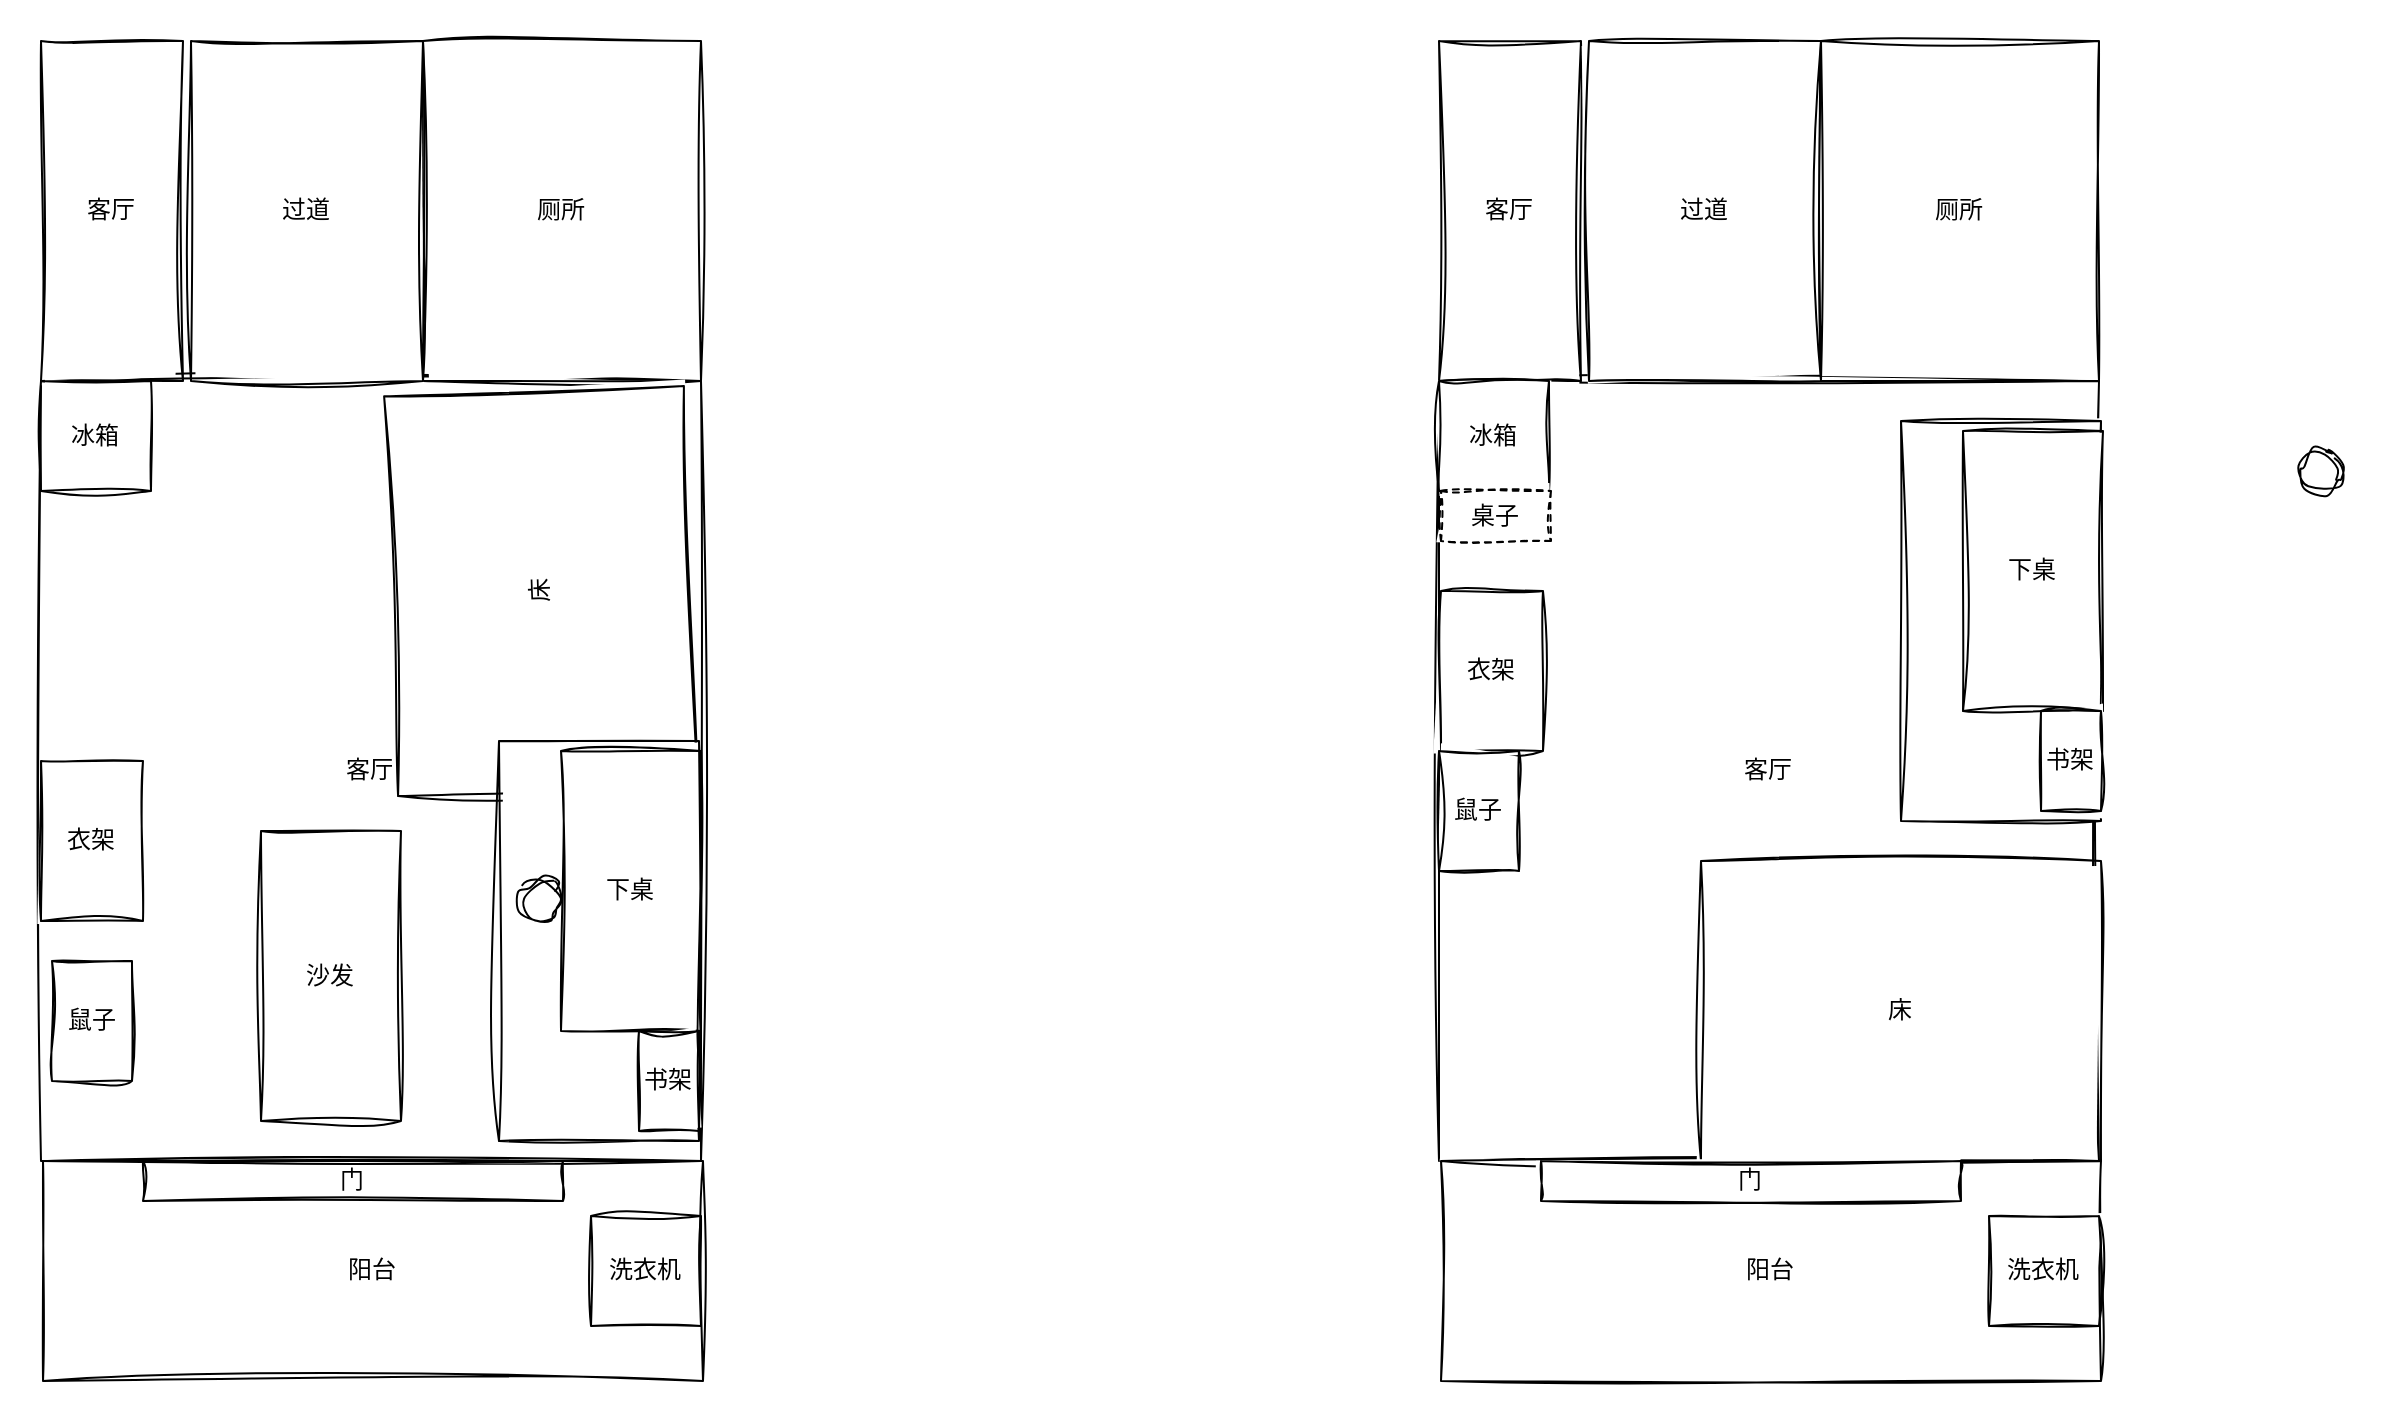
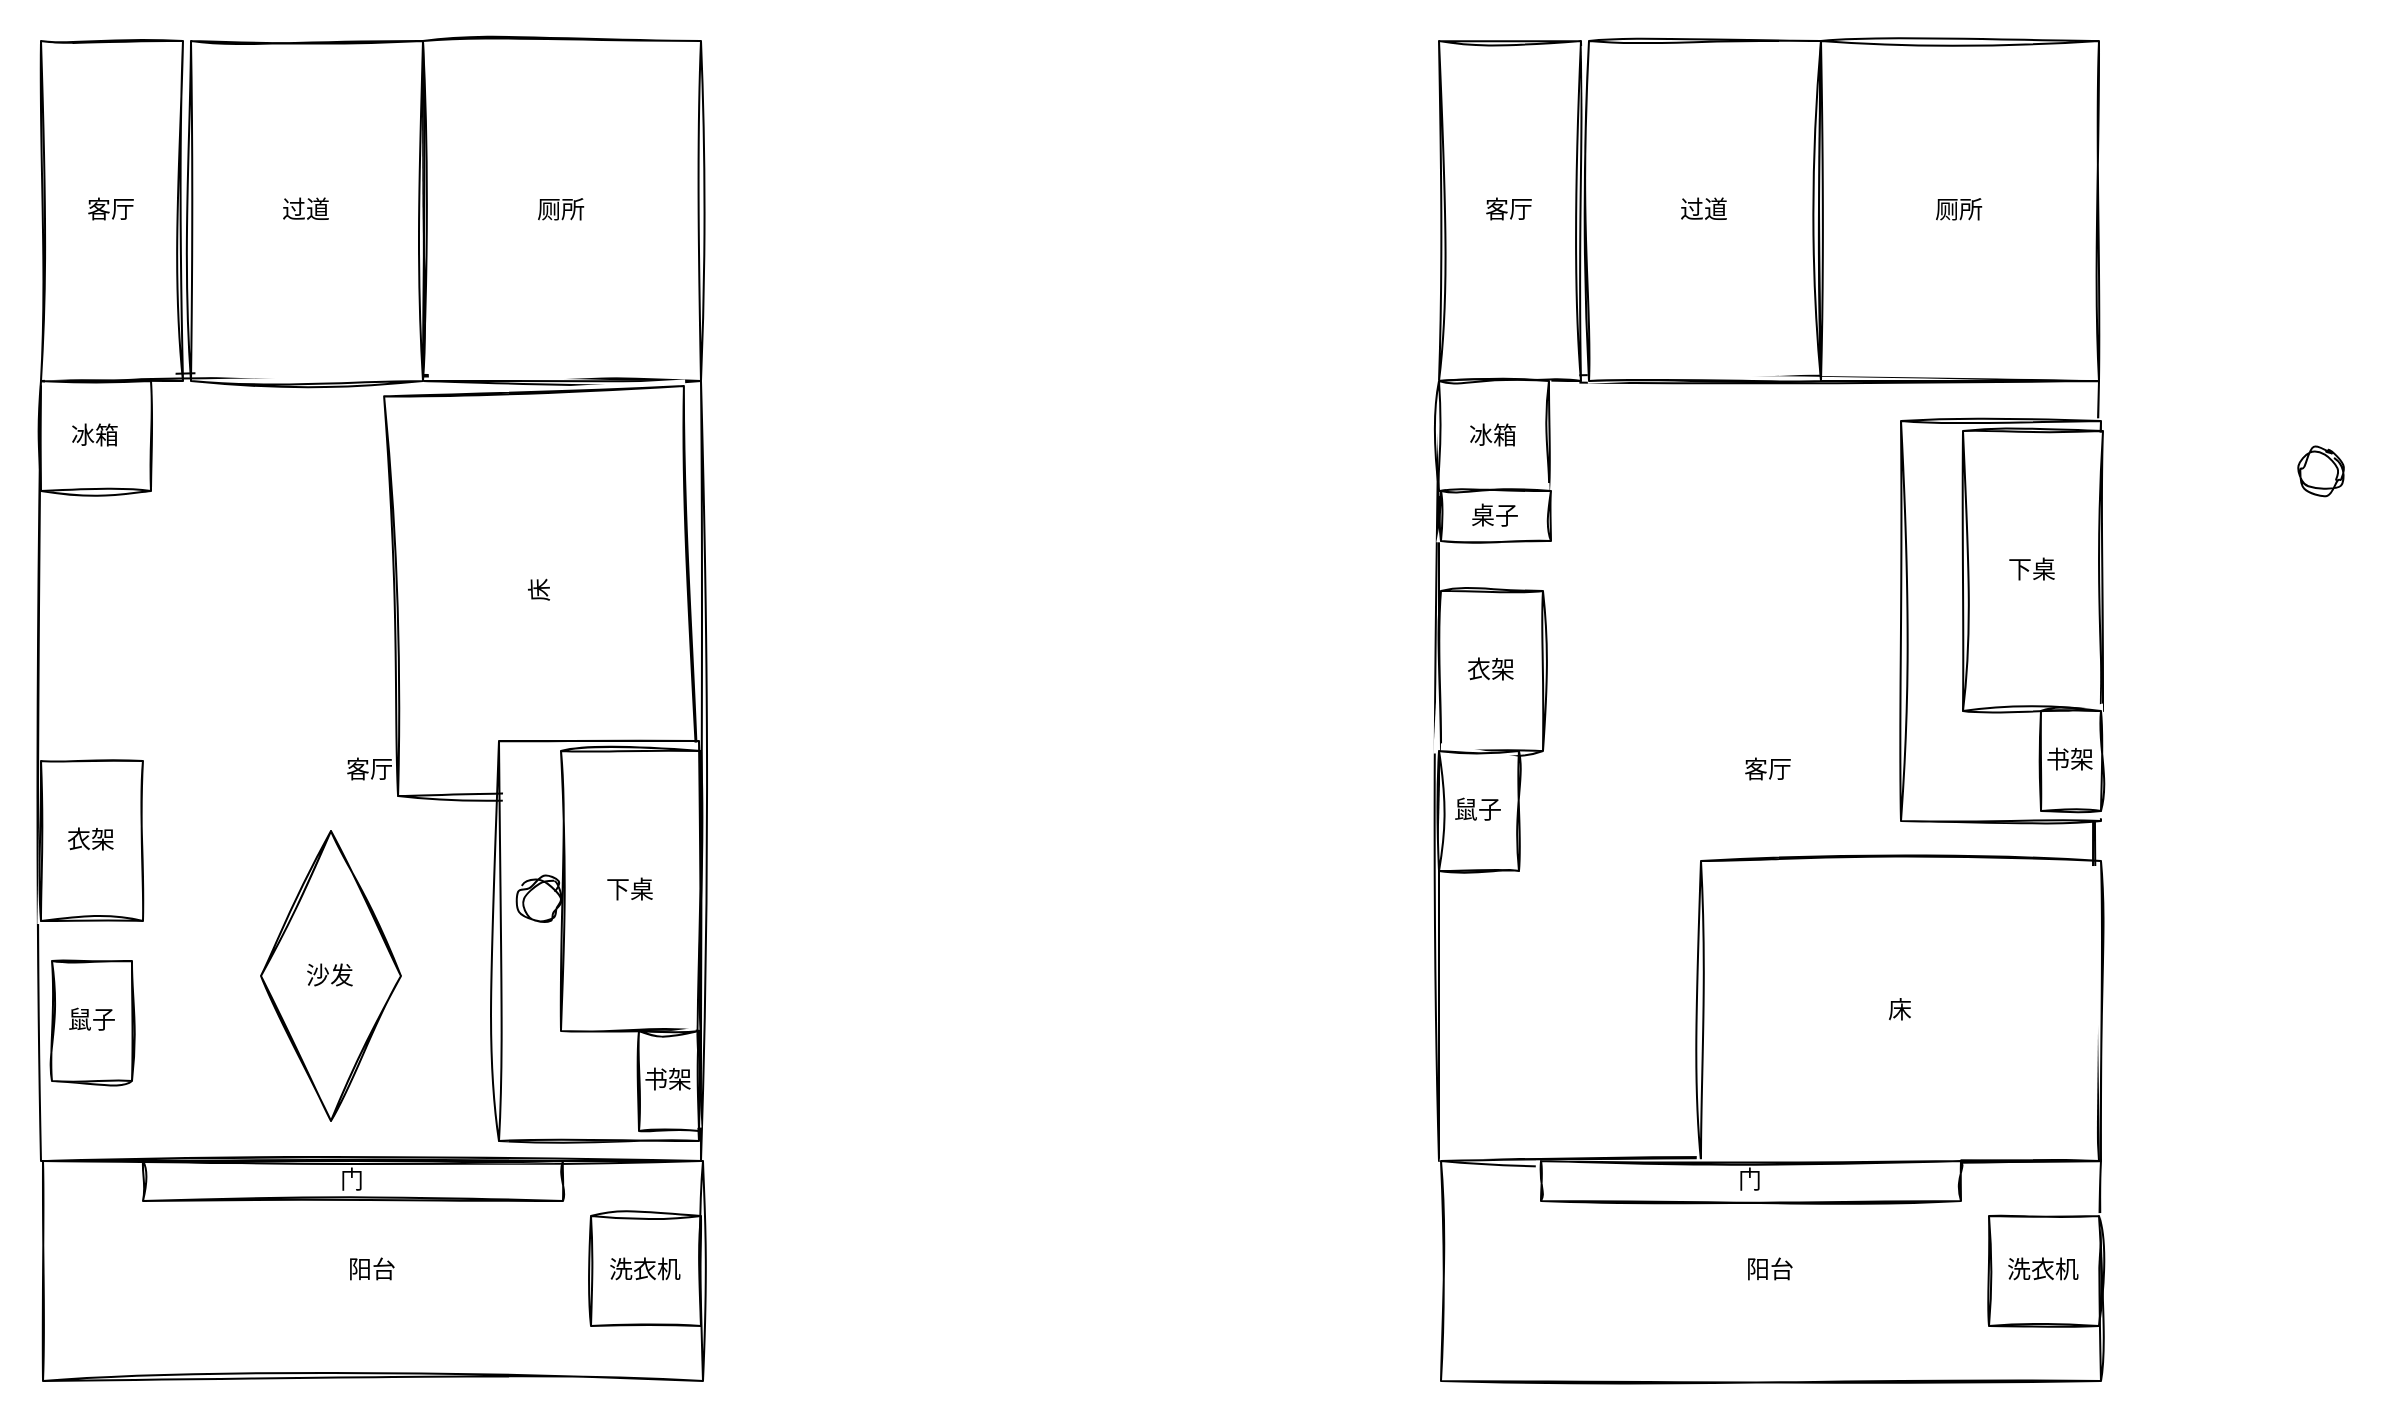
  <mxCell id="0" />
  <mxCell id="1" parent="0" />
  <mxCell id="2" value="客厅" style="rounded=0;whiteSpace=wrap;html=1;sketch=1;curveFitting=1;jiggle=2;" parent="1" vertex="1"><mxGeometry x="719" y="190" width="330" height="390" as="geometry" /></mxCell>
  <mxCell id="3" value="客厅" style="rounded=0;whiteSpace=wrap;html=1;sketch=1;curveFitting=1;jiggle=2;" parent="1" vertex="1"><mxGeometry x="719" y="20" width="71" height="170" as="geometry" /></mxCell>
  <mxCell id="4" value="厕所" style="rounded=0;whiteSpace=wrap;html=1;sketch=1;curveFitting=1;jiggle=2;" parent="1" vertex="1"><mxGeometry x="910" y="20" width="139" height="170" as="geometry" /></mxCell>
  <mxCell id="5" value="过道" style="rounded=0;whiteSpace=wrap;html=1;sketch=1;curveFitting=1;jiggle=2;" parent="1" vertex="1"><mxGeometry x="794" y="20" width="116" height="170" as="geometry" /></mxCell>
  <mxCell id="6" value="阳台" style="rounded=0;whiteSpace=wrap;html=1;sketch=1;curveFitting=1;jiggle=2;" parent="1" vertex="1"><mxGeometry x="720" y="580" width="330" height="110" as="geometry" /></mxCell>
  <mxCell id="7" value="床" style="rounded=0;whiteSpace=wrap;html=1;sketch=1;curveFitting=1;jiggle=2;" parent="1" vertex="1"><mxGeometry x="850" y="430" width="200" height="150" as="geometry" /></mxCell>
  <mxCell id="8" value="门" style="rounded=0;whiteSpace=wrap;html=1;sketch=1;curveFitting=1;jiggle=2;" parent="1" vertex="1"><mxGeometry x="770" y="580" width="210" height="20" as="geometry" /></mxCell>
  <mxCell id="9" value="衣架" style="rounded=0;whiteSpace=wrap;html=1;sketch=1;curveFitting=1;jiggle=2;" parent="1" vertex="1"><mxGeometry x="720" y="295" width="51" height="80" as="geometry" /></mxCell>
  <mxCell id="10" value="上床" style="rounded=0;whiteSpace=wrap;html=1;sketch=1;curveFitting=1;jiggle=2;verticalAlign=top;" parent="1" vertex="1"><mxGeometry x="950" y="210" width="100" height="200" as="geometry" /></mxCell>
  <mxCell id="11" value="" style="ellipse;whiteSpace=wrap;html=1;sketch=1;curveFitting=1;jiggle=2;" parent="1" vertex="1"><mxGeometry x="1150" y="225" width="20" height="20" as="geometry" /></mxCell>
  <mxCell id="12" value="" style="group" parent="1" vertex="1" connectable="0"><mxGeometry x="981" y="215" width="70" height="190" as="geometry" /></mxCell>
  <mxCell id="13" value="下桌" style="rounded=0;whiteSpace=wrap;html=1;sketch=1;curveFitting=1;jiggle=2;" parent="12" vertex="1"><mxGeometry width="70" height="140" as="geometry" /></mxCell>
  <mxCell id="14" value="书架" style="rounded=0;whiteSpace=wrap;html=1;sketch=1;curveFitting=1;jiggle=2;" parent="12" vertex="1"><mxGeometry x="39" y="140" width="30" height="50" as="geometry" /></mxCell>
  <mxCell id="15" value="冰箱" style="rounded=0;whiteSpace=wrap;html=1;sketch=1;curveFitting=1;jiggle=2;" parent="1" vertex="1"><mxGeometry x="719" y="190" width="55" height="55" as="geometry" /></mxCell>
  <mxCell id="16" value="鼠子" style="rounded=0;whiteSpace=wrap;html=1;sketch=1;curveFitting=1;jiggle=2;" parent="1" vertex="1"><mxGeometry x="719" y="375" width="40" height="60" as="geometry" /></mxCell>
  <mxCell id="17" value="洗衣机" style="rounded=0;whiteSpace=wrap;html=1;sketch=1;curveFitting=1;jiggle=2;" parent="1" vertex="1"><mxGeometry x="994" y="607.5" width="55" height="55" as="geometry" /></mxCell>
  <mxCell id="18" value="客厅" style="rounded=0;whiteSpace=wrap;html=1;sketch=1;curveFitting=1;jiggle=2;" vertex="1" parent="1"><mxGeometry x="20" y="190" width="330" height="390" as="geometry" /></mxCell>
  <mxCell id="19" value="客厅" style="rounded=0;whiteSpace=wrap;html=1;sketch=1;curveFitting=1;jiggle=2;" vertex="1" parent="1"><mxGeometry x="20" y="20" width="71" height="170" as="geometry" /></mxCell>
  <mxCell id="20" value="厕所" style="rounded=0;whiteSpace=wrap;html=1;sketch=1;curveFitting=1;jiggle=2;" vertex="1" parent="1"><mxGeometry x="211" y="20" width="139" height="170" as="geometry" /></mxCell>
  <mxCell id="21" value="过道" style="rounded=0;whiteSpace=wrap;html=1;sketch=1;curveFitting=1;jiggle=2;" vertex="1" parent="1"><mxGeometry x="95" y="20" width="116" height="170" as="geometry" /></mxCell>
- <mxCell id="22" value="沙发" style="rounded=0;whiteSpace=wrap;html=1;sketch=1;curveFitting=1;jiggle=2;" vertex="1" parent="1"><mxGeometry x="130" y="415" width="70" height="145" as="geometry" /></mxCell>
+ <mxCell id="22" value="沙发" style="rhombus;whiteSpace=wrap;html=1;sketch=1;curveFitting=1;jiggle=2;" vertex="1" parent="1"><mxGeometry x="130" y="415" width="70" height="145" as="geometry" /></mxCell>
  <mxCell id="23" value="阳台" style="rounded=0;whiteSpace=wrap;html=1;sketch=1;curveFitting=1;jiggle=2;" vertex="1" parent="1"><mxGeometry x="21" y="580" width="330" height="110" as="geometry" /></mxCell>
  <mxCell id="24" value="床" style="rounded=0;whiteSpace=wrap;html=1;sketch=1;curveFitting=1;jiggle=2;rotation=-92;" vertex="1" parent="1"><mxGeometry x="170" y="220" width="200" height="150" as="geometry" /></mxCell>
  <mxCell id="25" value="门" style="rounded=0;whiteSpace=wrap;html=1;sketch=1;curveFitting=1;jiggle=2;" vertex="1" parent="1"><mxGeometry x="71" y="580" width="210" height="20" as="geometry" /></mxCell>
  <mxCell id="26" value="衣架" style="rounded=0;whiteSpace=wrap;html=1;sketch=1;curveFitting=1;jiggle=2;" vertex="1" parent="1"><mxGeometry x="20" y="380" width="51" height="80" as="geometry" /></mxCell>
  <mxCell id="27" value="上床" style="rounded=0;whiteSpace=wrap;html=1;sketch=1;curveFitting=1;jiggle=2;verticalAlign=top;" vertex="1" parent="1"><mxGeometry x="249" y="370" width="100" height="200" as="geometry" /></mxCell>
  <mxCell id="28" value="" style="ellipse;whiteSpace=wrap;html=1;sketch=1;curveFitting=1;jiggle=2;" vertex="1" parent="1"><mxGeometry x="260" y="440" width="20" height="20" as="geometry" /></mxCell>
  <mxCell id="29" value="" style="group" vertex="1" connectable="0" parent="1"><mxGeometry x="280" y="375" width="70" height="190" as="geometry" /></mxCell>
  <mxCell id="30" value="下桌" style="rounded=0;whiteSpace=wrap;html=1;sketch=1;curveFitting=1;jiggle=2;" vertex="1" parent="29"><mxGeometry width="70" height="140" as="geometry" /></mxCell>
  <mxCell id="31" value="书架" style="rounded=0;whiteSpace=wrap;html=1;sketch=1;curveFitting=1;jiggle=2;" vertex="1" parent="29"><mxGeometry x="39" y="140" width="30" height="50" as="geometry" /></mxCell>
  <mxCell id="32" value="冰箱" style="rounded=0;whiteSpace=wrap;html=1;sketch=1;curveFitting=1;jiggle=2;" vertex="1" parent="1"><mxGeometry x="20" y="190" width="55" height="55" as="geometry" /></mxCell>
  <mxCell id="33" value="鼠子" style="rounded=0;whiteSpace=wrap;html=1;sketch=1;curveFitting=1;jiggle=2;" vertex="1" parent="1"><mxGeometry x="25.5" y="480" width="40" height="60" as="geometry" /></mxCell>
  <mxCell id="34" value="洗衣机" style="rounded=0;whiteSpace=wrap;html=1;sketch=1;curveFitting=1;jiggle=2;" vertex="1" parent="1"><mxGeometry x="295" y="607.5" width="55" height="55" as="geometry" /></mxCell>
- <mxCell id="35" value="桌子" style="rounded=0;whiteSpace=wrap;html=1;sketch=1;curveFitting=1;jiggle=2;dashed=1;" vertex="1" parent="1"><mxGeometry x="720" y="245" width="55" height="25" as="geometry" /></mxCell>
+ <mxCell id="35" value="桌子" style="rounded=0;whiteSpace=wrap;html=1;sketch=1;curveFitting=1;jiggle=2;" vertex="1" parent="1"><mxGeometry x="720" y="245" width="55" height="25" as="geometry" /></mxCell>
